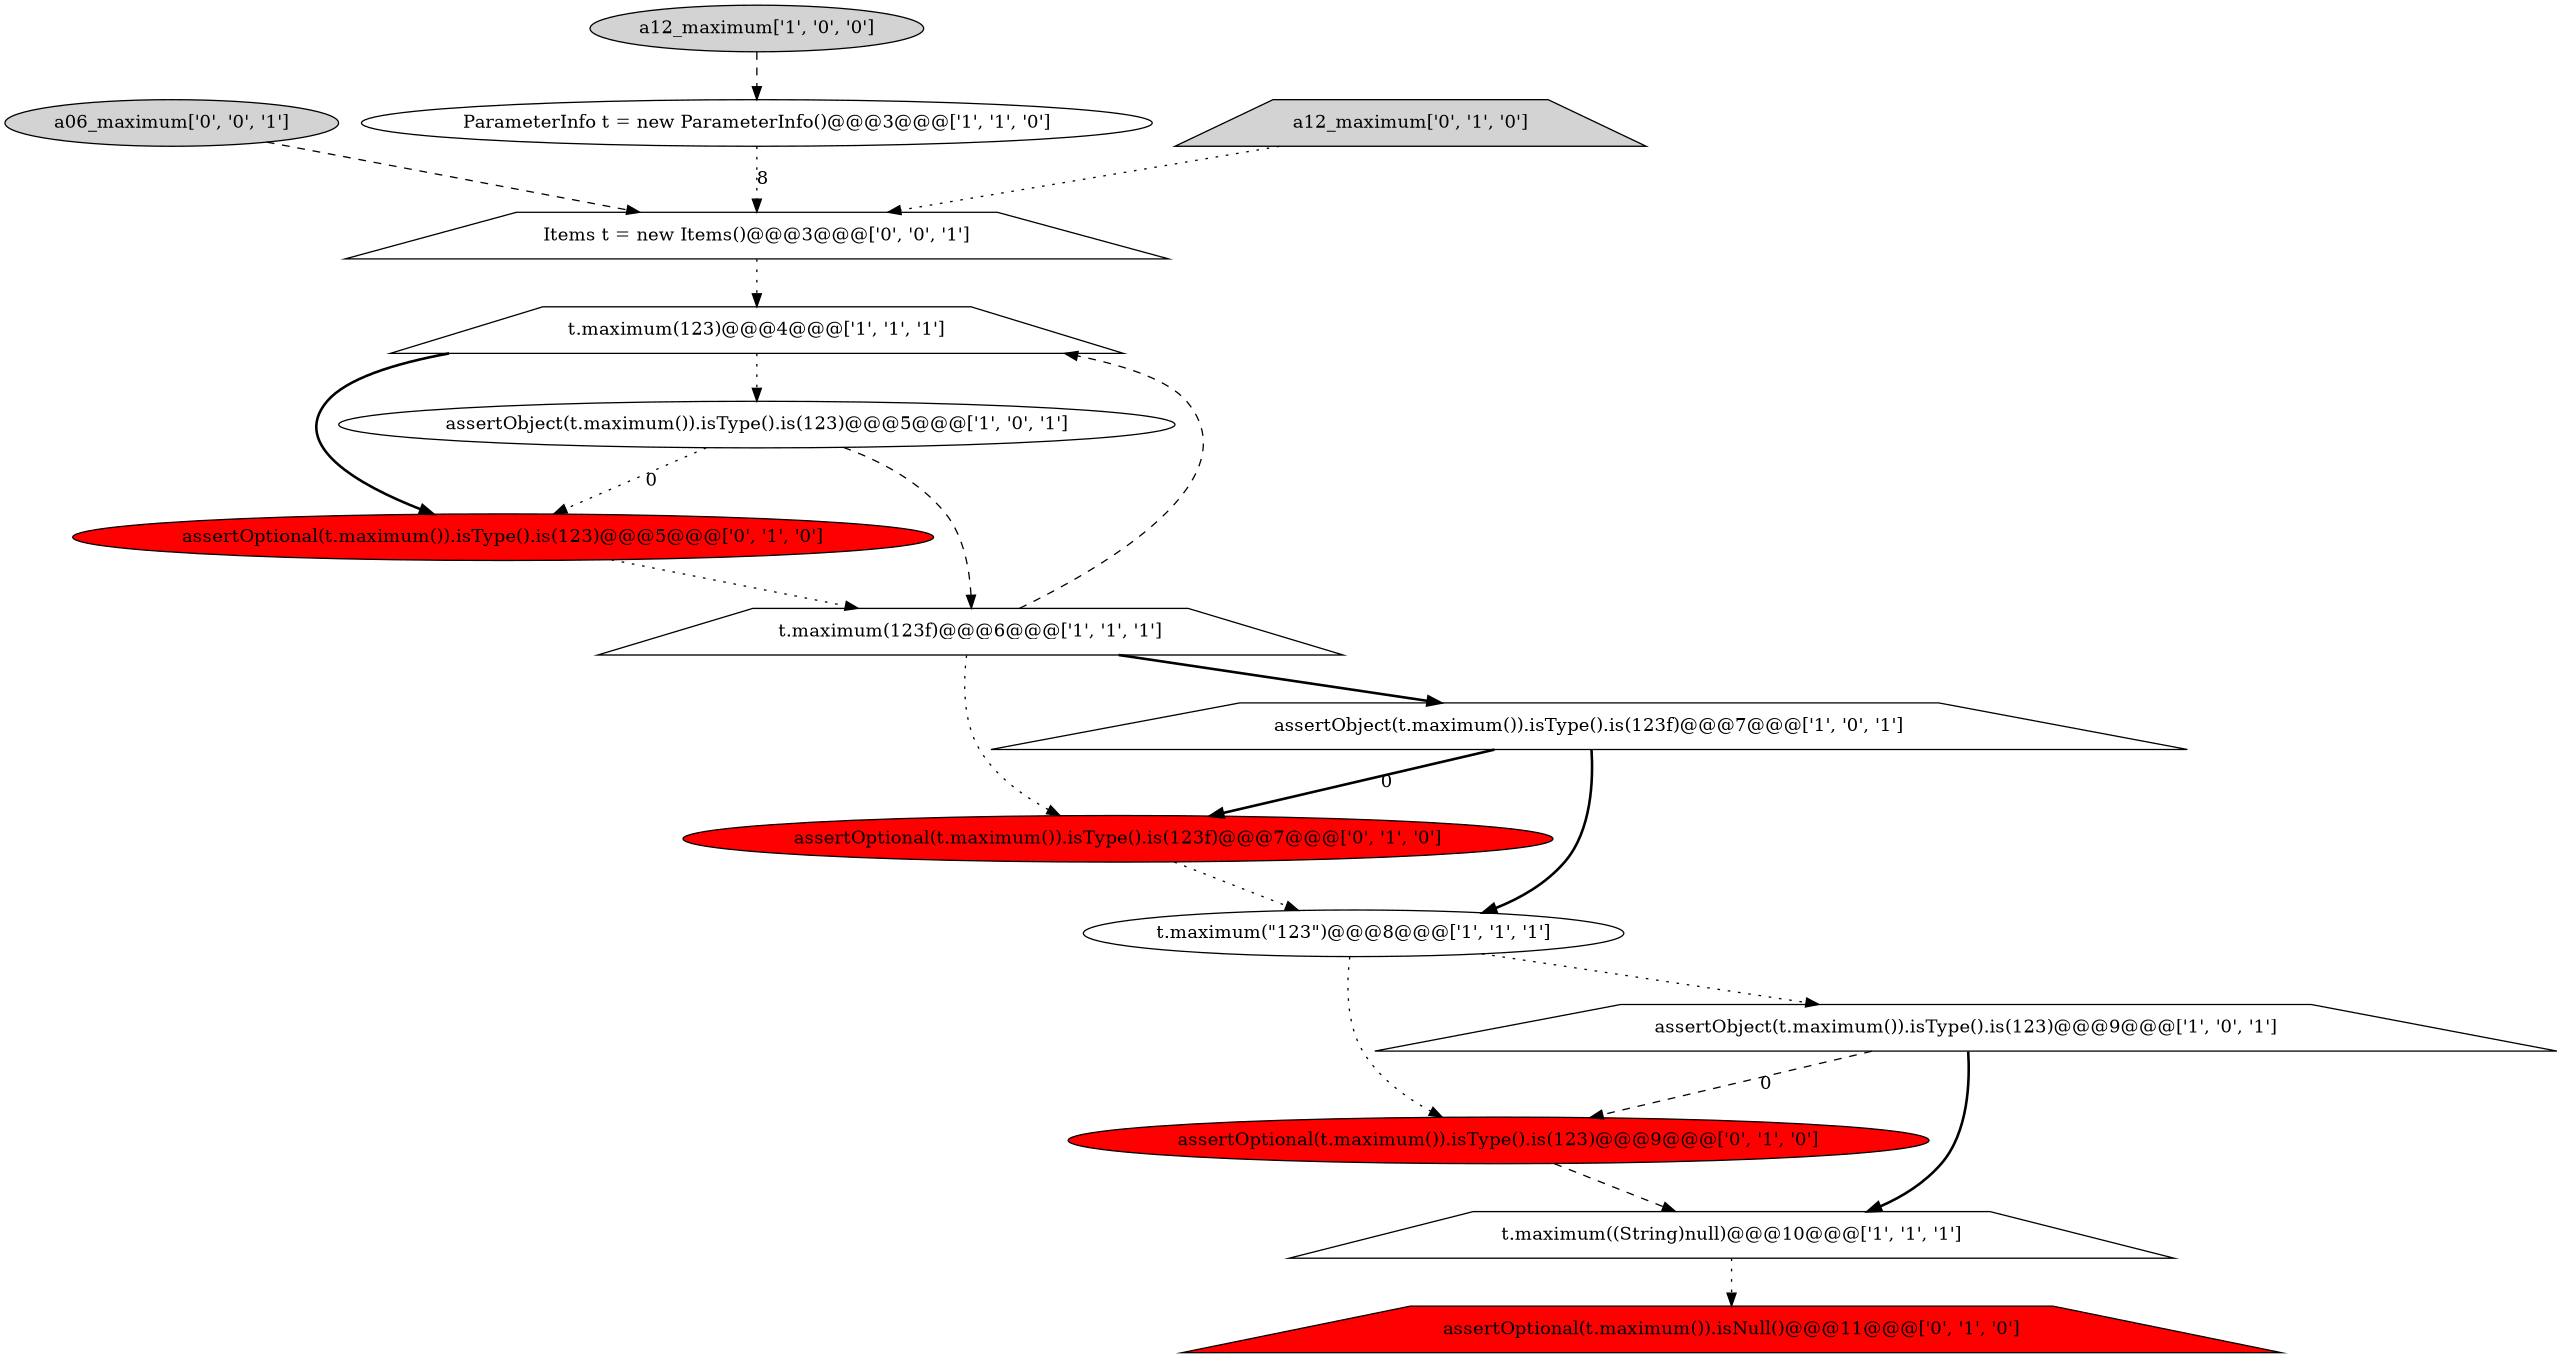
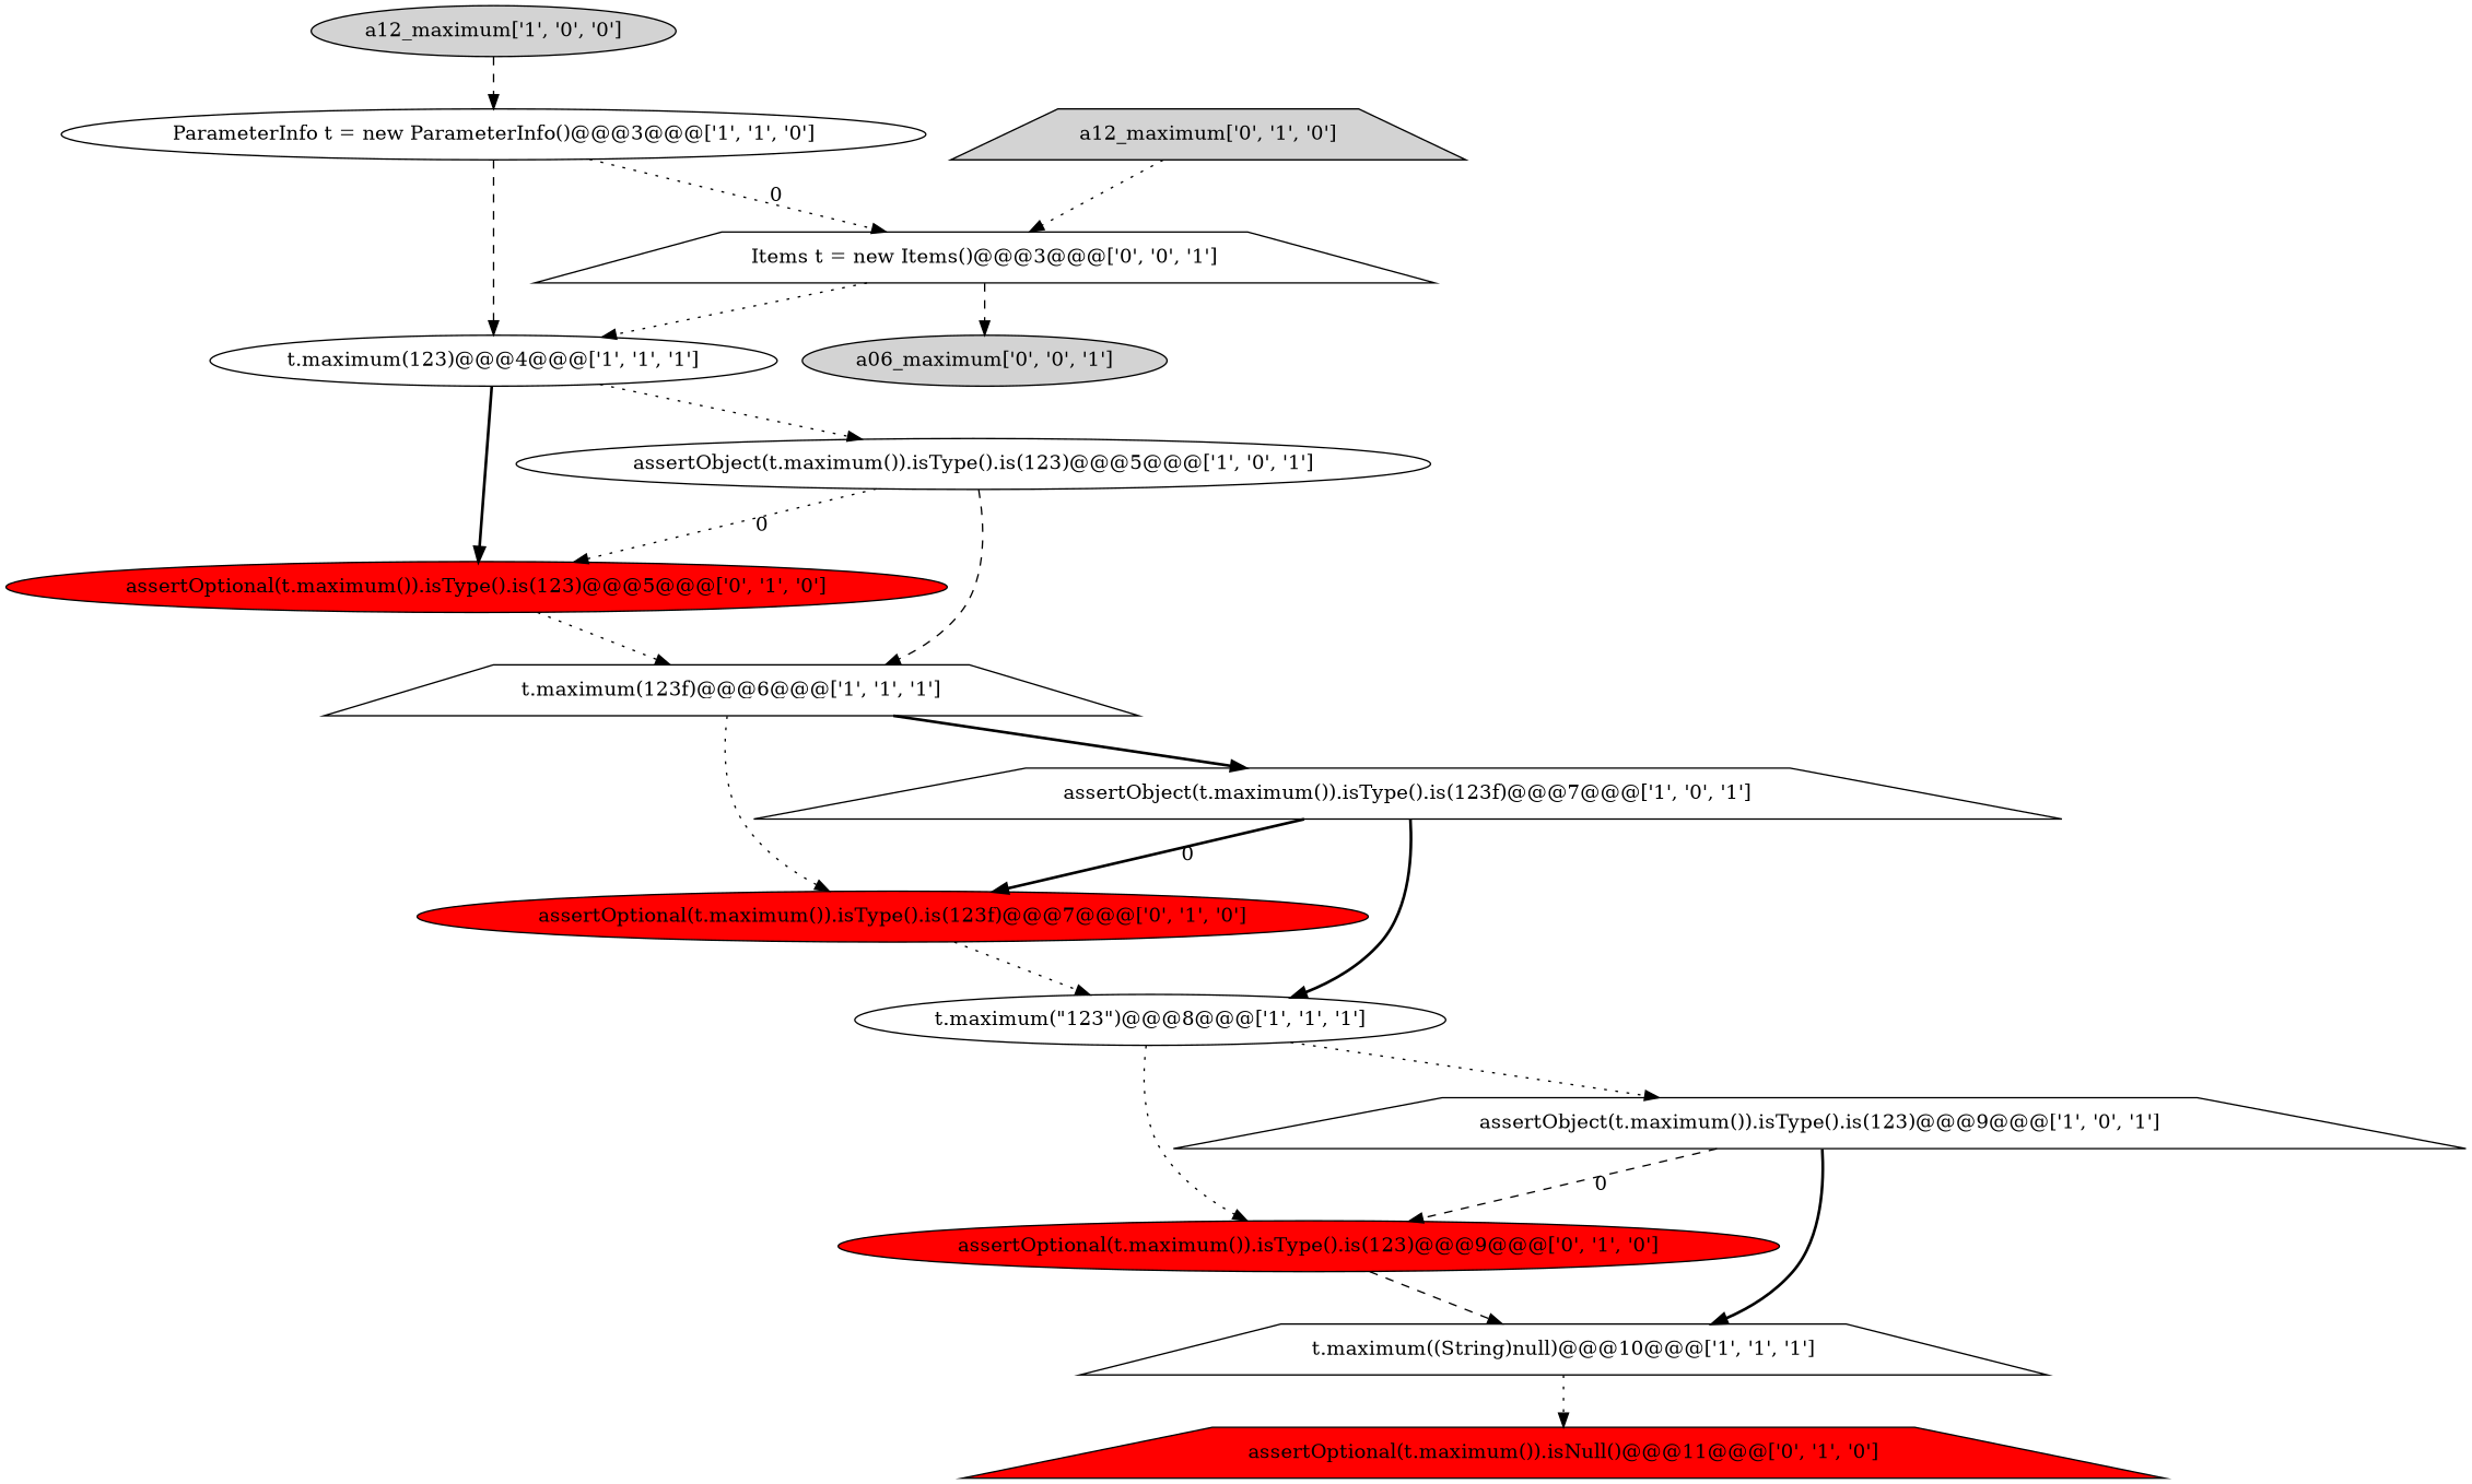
  digraph {
    node [fillcolor=white shape=ellipse style=filled]
    edge [style=dotted]
-   n1 [label="t.maximum(123)@@@4@@@['1', '1', '1']" shape=trapezium]
+   n1 [label="t.maximum(123)@@@4@@@['1', '1', '1']"]
    n2 [fillcolor=red label="assertOptional(t.maximum()).isType().is(123)@@@5@@@['0', '1', '0']"]
    n3 [label="assertObject(t.maximum()).isType().is(123)@@@5@@@['1', '0', '1']"]
    n4 [label="t.maximum(123f)@@@6@@@['1', '1', '1']" shape=trapezium]
    n5 [fillcolor=red label="assertOptional(t.maximum()).isType().is(123f)@@@7@@@['0', '1', '0']"]
    n6 [label="assertObject(t.maximum()).isType().is(123f)@@@7@@@['1', '0', '1']" shape=trapezium]
    n7 [label="t.maximum(\"123\")@@@8@@@['1', '1', '1']"]
    n8 [label="Items t = new Items()@@@3@@@['0', '0', '1']" shape=trapezium]
    n9 [fillcolor=lightgray label="a06_maximum['0', '0', '1']"]
    n10 [fillcolor=red label="assertOptional(t.maximum()).isType().is(123)@@@9@@@['0', '1', '0']"]
    n11 [label="t.maximum((String)null)@@@10@@@['1', '1', '1']" shape=trapezium]
    n12 [fillcolor=red label="assertOptional(t.maximum()).isNull()@@@11@@@['0', '1', '0']" shape=trapezium]
    n13 [label="assertObject(t.maximum()).isType().is(123)@@@9@@@['1', '0', '1']" shape=trapezium]
    n14 [label="ParameterInfo t = new ParameterInfo()@@@3@@@['1', '1', '0']"]
    n15 [fillcolor=lightgray label="a12_maximum['0', '1', '0']" shape=trapezium]
    n16 [fillcolor=lightgray label="a12_maximum['1', '0', '0']"]
    n1 -> n2 [style=bold]
    n1 -> n3
    n2 -> n4
    n3 -> n2 [label=0]
    n3 -> n4 [style=dashed]
    n4 -> n5
    n4 -> n6 [style=bold]
    n5 -> n7
    n6 -> n5 [label=0 style=bold]
    n6 -> n7 [style=bold]
    n7 -> n10
    n7 -> n13
    n8 -> n1
-   n9 -> n8 [style=dashed]
+   n8 -> n9 [style=dashed]
    n10 -> n11 [style=dashed]
    n11 -> n12
    n13 -> n10 [label=0 style=dashed]
    n13 -> n11 [style=bold]
-   n4 -> n1 [style=dashed]
-   n14 -> n8 [label=8]
+   n14 -> n1 [style=dashed]
+   n14 -> n8 [label=0]
    n15 -> n8
    n16 -> n14 [style=dashed]
  }
